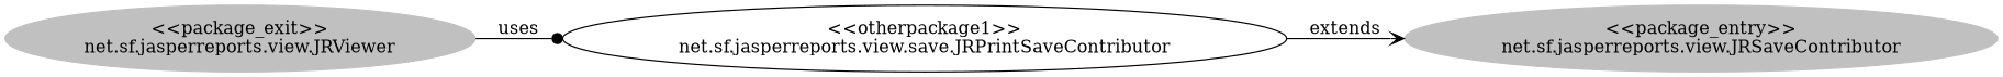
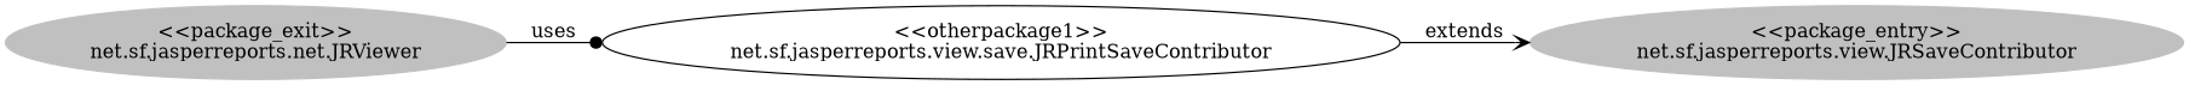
  digraph {
    rankdir=LR
    node [color=grey style=filled]
-   n1 [label="<<package_exit>>\nnet.sf.jasperreports.view.JRViewer"]
+   n1 [label="<<package_exit>>\nnet.sf.jasperreports.net.JRViewer"]
    n2 [label="<<otherpackage1>>\nnet.sf.jasperreports.view.save.JRPrintSaveContributor" color="" style=""]
    n3 [label="<<package_entry>>\nnet.sf.jasperreports.view.JRSaveContributor"]
    n1 -> n2 [label=uses arrowhead=dot]
    n2 -> n3 [label=extends arrowhead=vee]
  }
